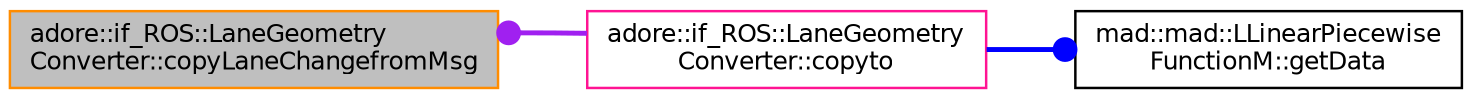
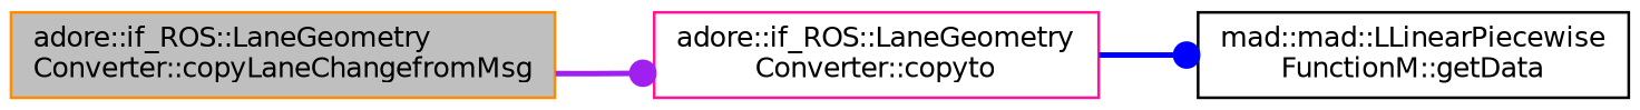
  digraph {
    rankdir=LR
    node [fillcolor=white fontname=Helvetica fontsize=10 shape=record style=filled]
    edge [arrowhead=dot fontname=Helvetica fontsize=10 labelfontname=Helvetica labelfontsize=10 style=bold]
    n1 [color=darkorange fillcolor=grey75 fontcolor=black height=0.2 label="adore::if_ROS::LaneGeometry\lConverter::copyLaneChangefromMsg" width=0.4]
    n2 [color=deeppink height=0.2 label="adore::if_ROS::LaneGeometry\lConverter::copyto" width=0.4]
    n3 [color=black height=0.2 label="mad::mad::LLinearPiecewise\lFunctionM::getData" width=0.4]
-   n2 -> n1 [color=purple]
+   n1 -> n2 [color=purple]
    n2 -> n3 [color=blue]
  }
